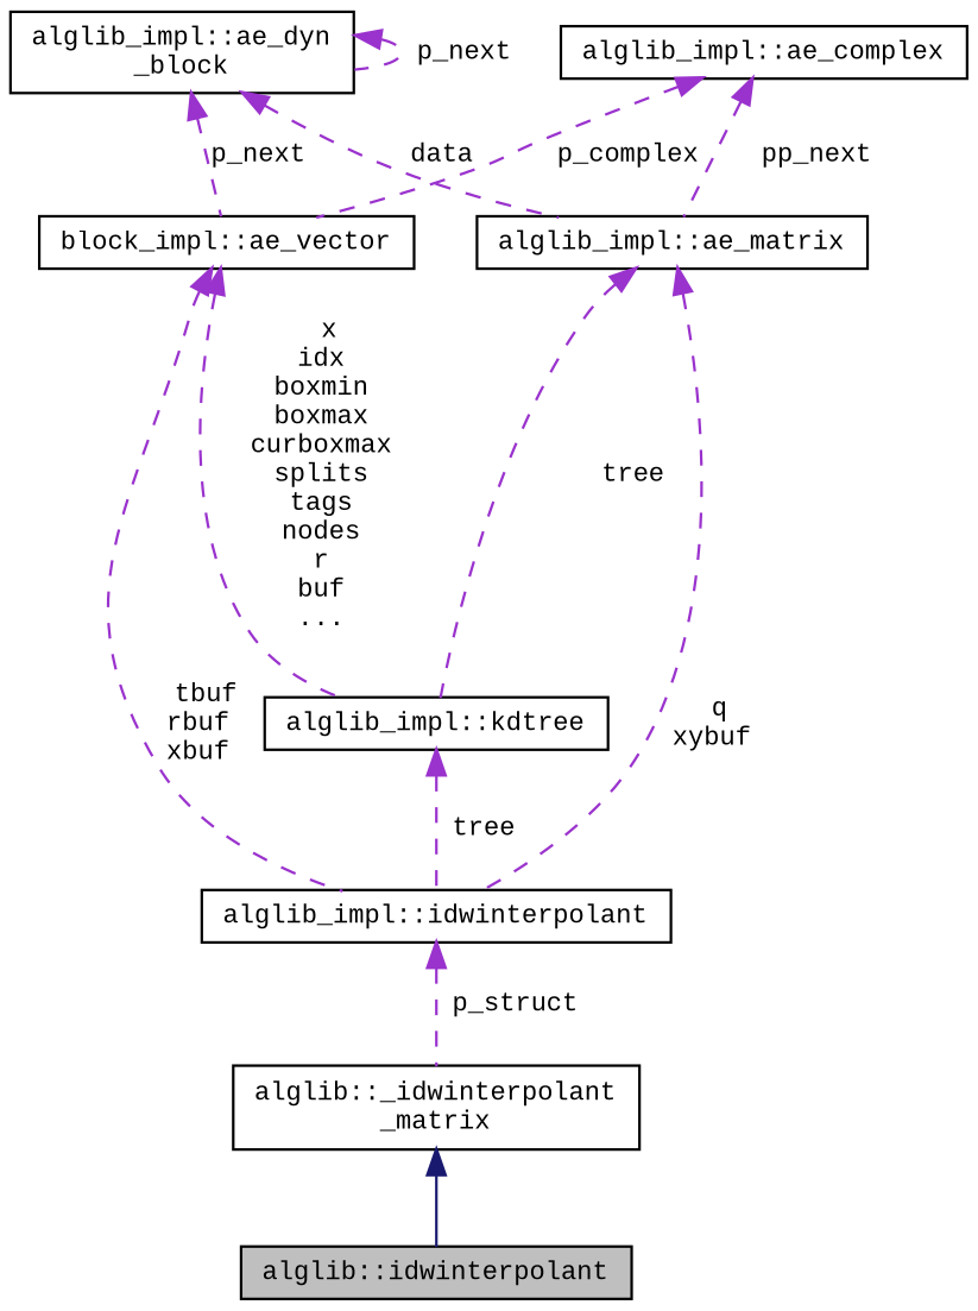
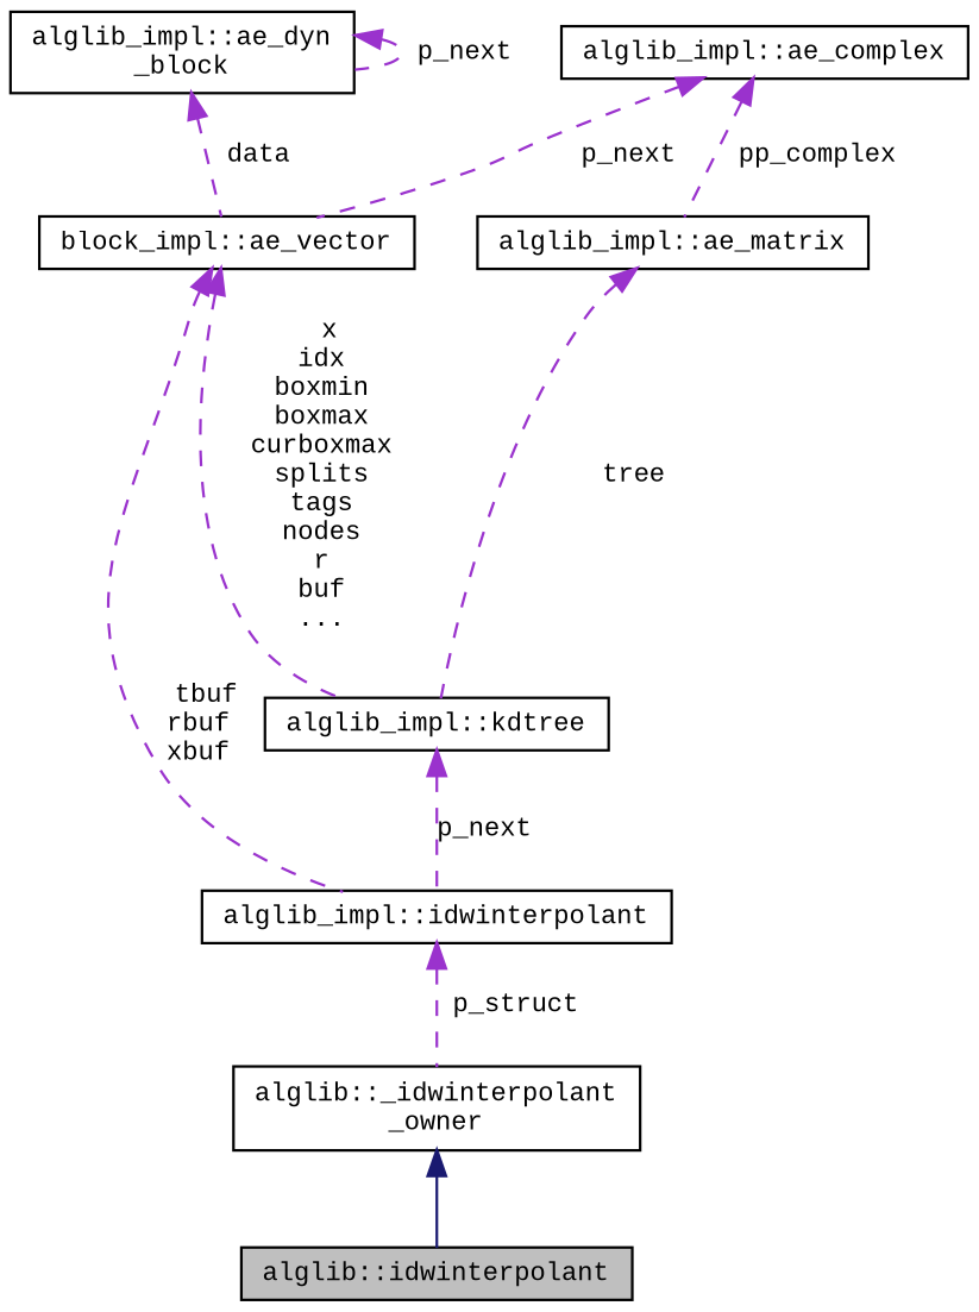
  digraph {
    fontname="Liberation Mono"
    node [color=black fillcolor=white fontname="Liberation Mono" fontsize=10 shape=record style=filled]
    edge [color=darkorchid3 dir=back fontname="Liberation Mono" fontsize=10 labelfontname=Helvetica labelfontsize=10 style=dashed]
    n1 [fillcolor=grey75 fontcolor=black height=0.2 label="alglib::idwinterpolant" width=0.4]
-   n2 [height=0.2 label="alglib::_idwinterpolant\l_matrix" width=0.4]
+   n2 [height=0.2 label="alglib::_idwinterpolant\l_owner" width=0.4]
    n3 [height=0.2 label="alglib_impl::idwinterpolant" width=0.4]
    n4 [height=0.2 label="alglib_impl::kdtree" width=0.4]
    n5 [height=0.2 label="block_impl::ae_vector" width=0.4]
    n6 [height=0.2 label="alglib_impl::ae_dyn\l_block" width=0.4]
    n7 [height=0.2 label="alglib_impl::ae_matrix" width=0.4]
    n8 [height=0.2 label="alglib_impl::ae_complex" width=0.4]
    n2 -> n1 [color=midnightblue style=solid]
    n3 -> n2 [label=" p_struct"]
-   n4 -> n3 [label=" tree"]
+   n4 -> n3 [label=" p_next"]
    n5 -> n3 [label=" tbuf\nrbuf\nxbuf"]
    n5 -> n4 [label=" x\nidx\nboxmin\nboxmax\ncurboxmax\nsplits\ntags\nnodes\nr\nbuf\n..."]
-   n6 -> n5 [label=" p_next"]
+   n6 -> n5 [label=" data"]
    n6 -> n6 [label=" p_next"]
-   n6 -> n7 [label=" data"]
-   n7 -> n3 [label=" q\nxybuf"]
    n7 -> n4 [label=" tree"]
-   n8 -> n5 [label=" p_complex"]
-   n8 -> n7 [label=" pp_next"]
+   n8 -> n5 [label=" p_next"]
+   n8 -> n7 [label=" pp_complex"]
  }
